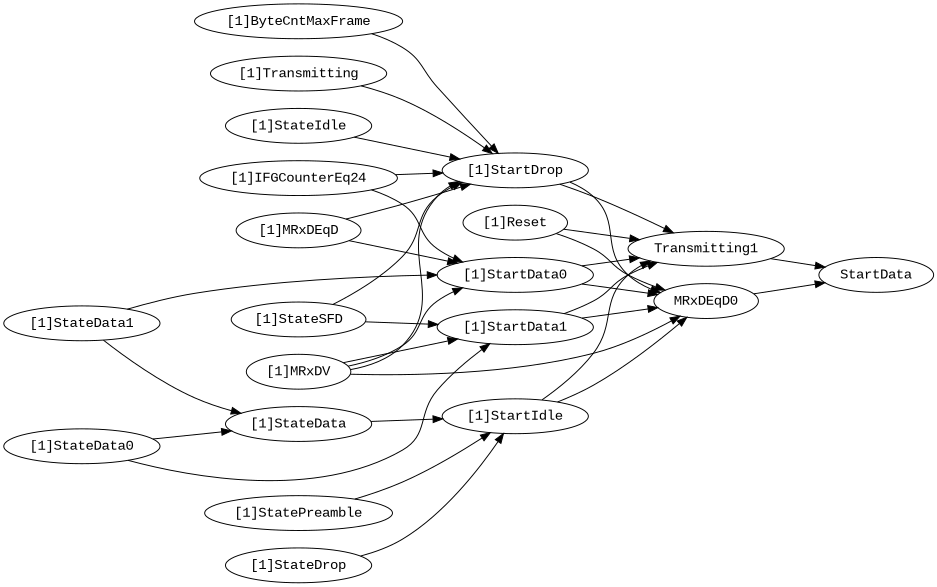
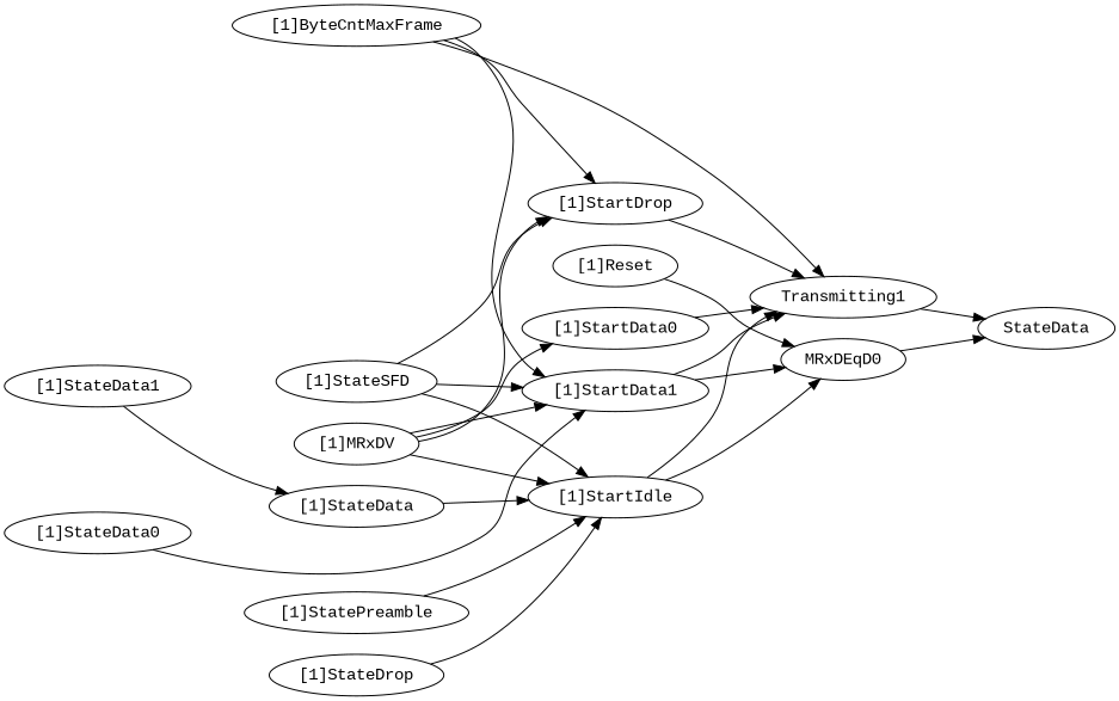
  strict digraph {
    fontname="Liberation Mono"
    rankdir=LR
    node [complexity=10 fontname="Liberation Mono" importance=0.210420659556 rank=0.0210420659556]
    edge [fontname="Liberation Mono"]
    "[1]StartDrop" [complexity=6 importance=0.31819946969 rank=0.0530332449483]
    n2 [complexity=3 importance=0.116861730633 label=Transmitting1 rank=0.0389539102109]
    n3 [complexity=3 importance=0.117433906558 label=MRxDEqD0 rank=0.0391446355194]
-   StateData [complexity=0 importance=0.0520857114781 rank=0.0 label=StartData]
-   "[1]IFGCounterEq24"
+   StateData [complexity=0 importance=0.0520857114781 rank=0.0]
    "[1]StartData0" [complexity=4 importance=0.185420659556 rank=0.0463551648889]
    "[1]StatePreamble" [complexity=12 importance=0.396696424391 rank=0.0330580353659]
    "[1]StartIdle" [complexity=6 importance=0.33550984012 rank=0.0559183066867]
-   "[1]Transmitting" [complexity=15 importance=0.34319946969 rank=0.022879964646]
    "[1]StateDrop" [complexity=12 importance=0.375530202242 rank=0.0312941835202]
    "[1]StateData" [complexity=12 importance=0.387595551598 rank=0.0322996292999]
-   "[1]StateIdle" [complexity=15 importance=0.379584480173 rank=0.0253056320115]
    "[1]StateData0" [importance=0.344440831929 rank=0.0344440831929]
    "[1]StartData1" [complexity=6 importance=0.279092636849 rank=0.0465154394748]
    "[1]MRxDV" [importance=0.304092636849 rank=0.0304092636849]
-   "[1]MRxDEqD"
    "[1]ByteCntMaxFrame" [importance=0.304092636849 rank=0.0304092636849]
    "[1]Reset" [complexity=4 importance=0.377301719675 rank=0.0943254299187]
    "[1]StateData1" [importance=0.25019667871 rank=0.025019667871]
    "[1]StateSFD" [importance=0.258674757486 rank=0.0258674757486]
    "[1]StartDrop" -> n2
-   "[1]StartDrop" -> n3
    n2 -> StateData
    n3 -> StateData
-   "[1]IFGCounterEq24" -> "[1]StartDrop"
-   "[1]IFGCounterEq24" -> "[1]StartData0"
    "[1]StartData0" -> n2
-   "[1]StartData0" -> n3
    "[1]StatePreamble" -> "[1]StartIdle"
    "[1]StartIdle" -> n2
    "[1]StartIdle" -> n3
-   "[1]Transmitting" -> "[1]StartDrop"
    "[1]StateDrop" -> "[1]StartIdle"
    "[1]StateData" -> "[1]StartIdle"
-   "[1]StateIdle" -> "[1]StartDrop"
-   "[1]StateData0" -> "[1]StateData"
    "[1]StateData0" -> "[1]StartData1"
    "[1]StartData1" -> n2
    "[1]StartData1" -> n3
    "[1]MRxDV" -> "[1]StartDrop"
    "[1]MRxDV" -> "[1]StartData0"
-   "[1]MRxDV" -> n3
+   "[1]MRxDV" -> "[1]StartIdle"
    "[1]MRxDV" -> "[1]StartData1"
-   "[1]MRxDEqD" -> "[1]StartDrop"
-   "[1]MRxDEqD" -> "[1]StartData0"
    "[1]ByteCntMaxFrame" -> "[1]StartDrop"
-   "[1]Reset" -> n2
+   "[1]ByteCntMaxFrame" -> "[1]StartData1"
+   "[1]ByteCntMaxFrame" -> n2
    "[1]Reset" -> n3
-   "[1]StateData1" -> "[1]StartData0"
    "[1]StateData1" -> "[1]StateData"
    "[1]StateSFD" -> "[1]StartDrop"
+   "[1]StateSFD" -> "[1]StartIdle"
    "[1]StateSFD" -> "[1]StartData1"
  }
